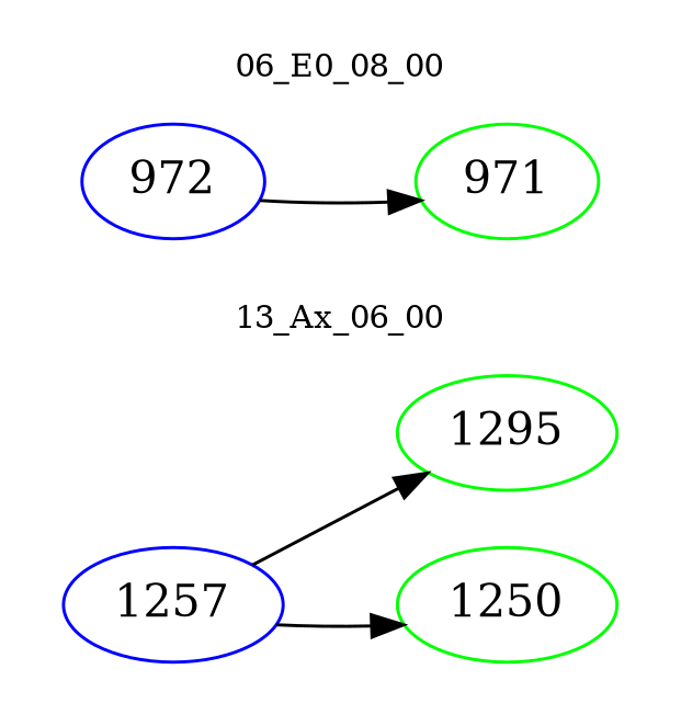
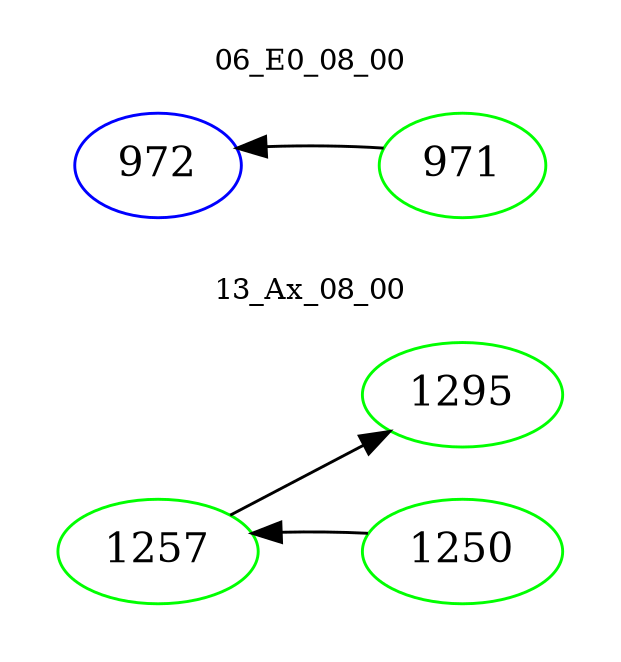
  digraph {
    rankdir=LR
    node [color=green]
    edge [color=black]
-   n1 [color=blue label=1257]
+   n1 [label=1257]
    n2 [label=1250]
    n3 [label=1295]
    n4 [color=blue label=972]
    n5 [label=971]
    subgraph cluster_1 {
      color=white
      fontsize=10
-     label="13_Ax_06_00"
+     label="13_Ax_08_00"
      n1
      n2
      n3
    }
    subgraph cluster_2 {
      color=white
      fontsize=10
      label="06_E0_08_00"
      n4
      n5
    }
-   n1 -> n2
+   n2 -> n1
    n1 -> n3
-   n4 -> n5
+   n5 -> n4
  }
